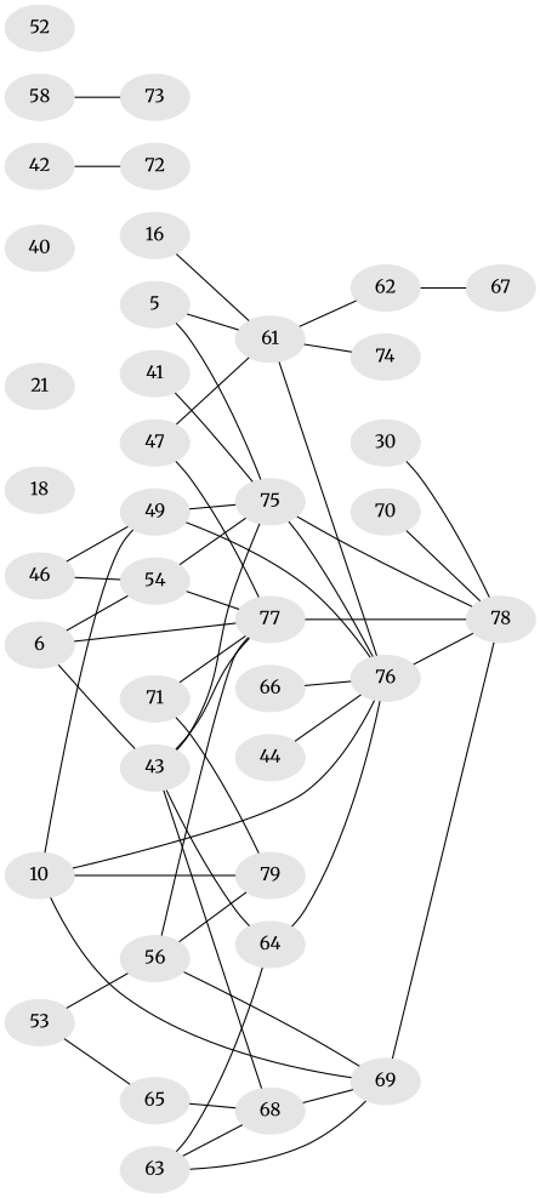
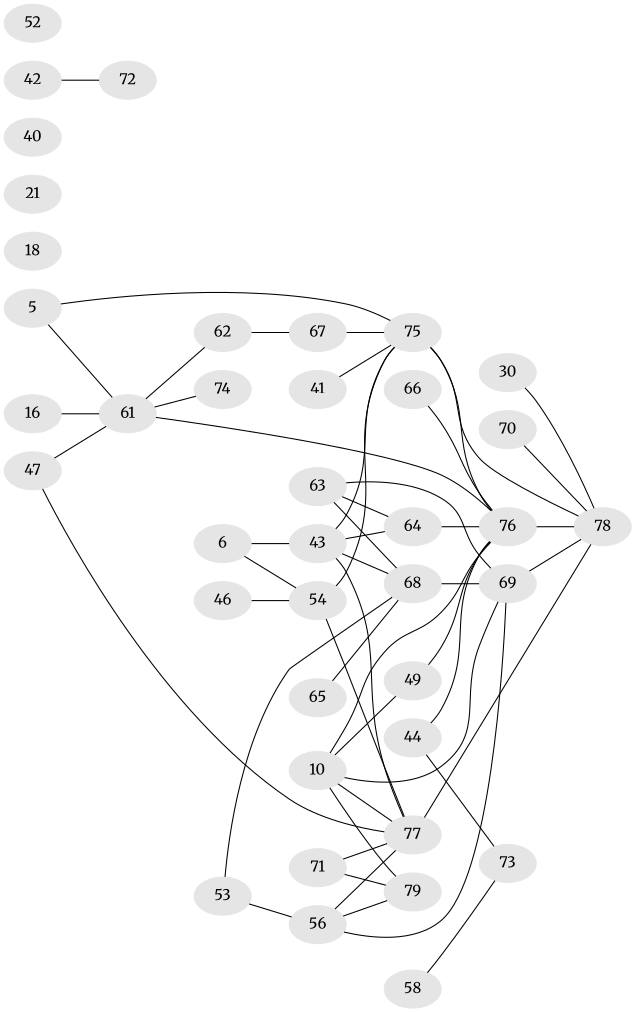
  graph {
    fontname=Merriweather
    rankdir=LR
    node [color=gray90 fontname=Merriweather style=filled]
    edge [fontname=Merriweather]
    61 [super="+59"]
    76 [super="+27+48+38+57"]
    62
    74 [super="+17"]
    5
    75 [super="+24"]
    78
    43 [super="+25+31"]
    77 [super="+60"]
    64 [super="+19+55+51"]
    68 [super="+39"]
    6
    54 [super="+7"]
    10 [super="+4"]
    69 [super="+34"]
    79 [super="+28"]
    49 [super="+33"]
    66
    16 [super="+12"]
    18
    21
    30
    40
    41
    42
    72
    44
    73
    46
    47
    52
    56 [super="+1+3"]
    53
    65
    58
    67 [super="+8"]
    63
    70
    71
    61 -- 76 [weight=2]
    61 -- 62
    61 -- 74
    76 -- 78 [weight=2]
    62 -- 67
    5 -- 61
    5 -- 75
    75 -- 76
    75 -- 78
    43 -- 75 [weight=2]
    43 -- 77
    43 -- 64
    43 -- 68 [weight=3]
    77 -- 78 [weight=2]
    64 -- 76
    68 -- 69
    6 -- 43
    6 -- 54
    54 -- 75 [weight=2]
    54 -- 77
    10 -- 76
-   6 -- 77
+   10 -- 77
    10 -- 69
    10 -- 79 [weight=2]
    10 -- 49
    69 -- 78
    49 -- 76
    66 -- 76
    16 -- 61 [weight=3]
    30 -- 78
    41 -- 75
    42 -- 72
    44 -- 76
+   44 -- 73
    46 -- 54 [weight=2]
-   46 -- 49
    47 -- 61 [weight=2]
    47 -- 77
    56 -- 77
    56 -- 69
    56 -- 79
    53 -- 56
-   53 -- 65
+   53 -- 68
    65 -- 68
    58 -- 73
-   49 -- 75
+   67 -- 75
    63 -- 64
    63 -- 68
    63 -- 69 [weight=2]
    70 -- 78
    71 -- 77
    71 -- 79
  }
